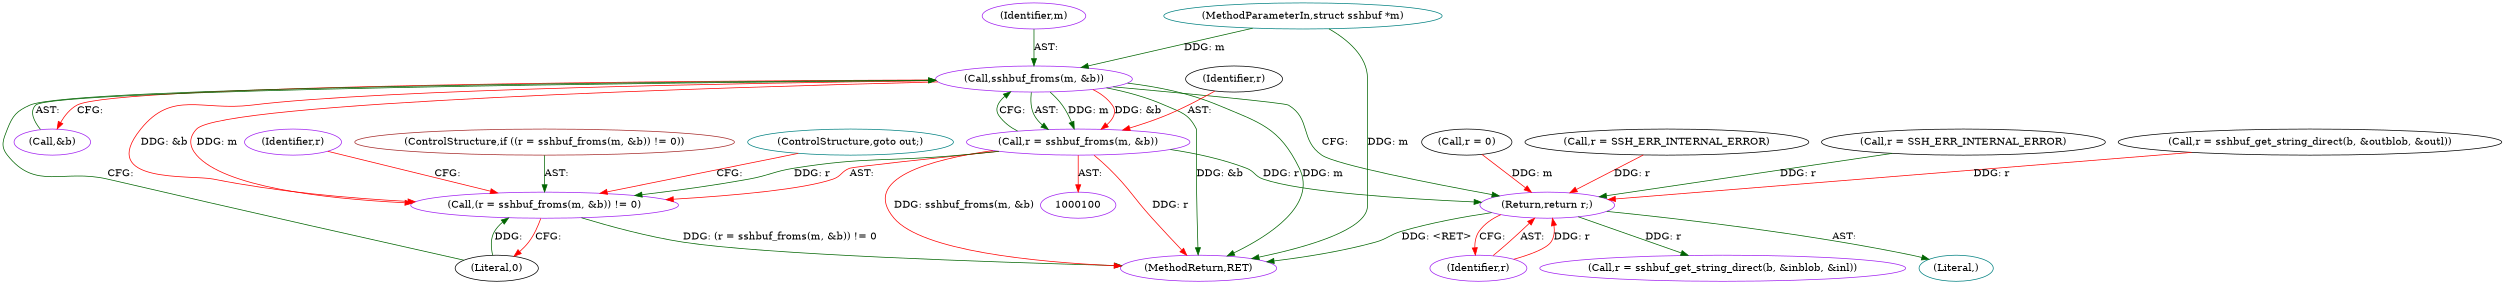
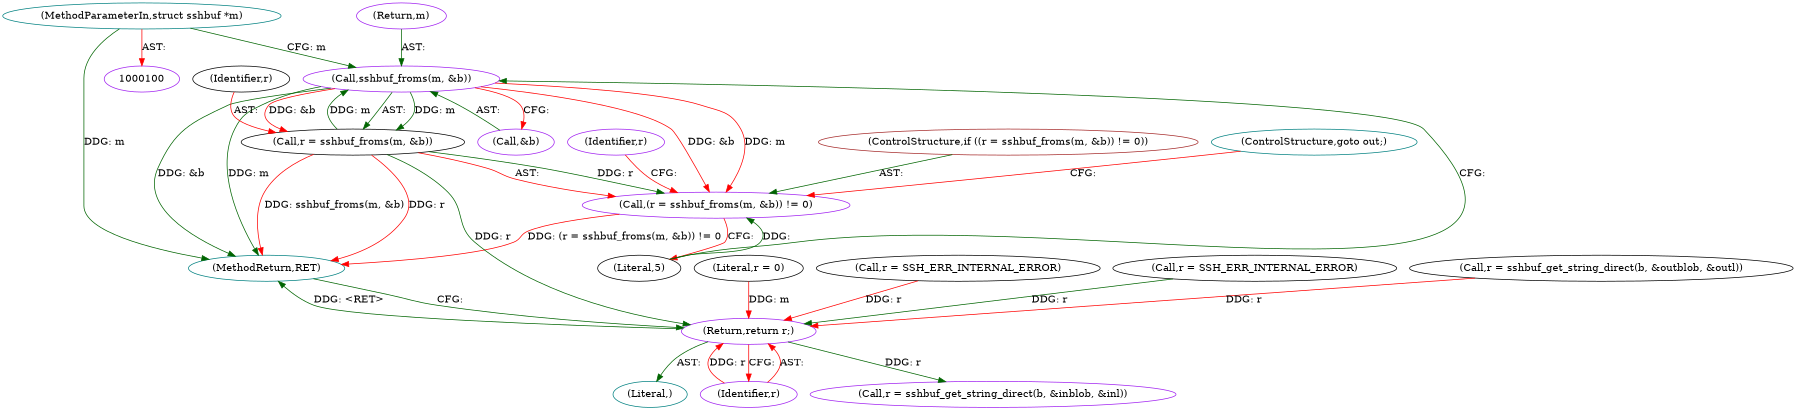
  digraph {
    node [color=purple]
    edge [color=darkgreen]
    n1 [color=teal label="(MethodParameterIn,struct sshbuf *m)"]
    n2 [label="(Call,sshbuf_froms(m, &b))"]
-   n3 [label="(MethodReturn,RET)"]
+   n3 [color=teal label="(MethodReturn,RET)"]
    1000100
    n5 [label="(Call,(r = sshbuf_froms(m, &b)) != 0)"]
-   n6 [label="(Call,r = sshbuf_froms(m, &b))"]
+   n6 [color=black label="(Call,r = sshbuf_froms(m, &b))"]
    n7 [label="(Call,&b)"]
    n8 [label="(Return,return r;)"]
-   n9 [color=black label="(Literal,0)"]
+   n9 [color=black label="(Literal,5)"]
    n10 [color=brown label="(ControlStructure,if ((r = sshbuf_froms(m, &b)) != 0))"]
    n11 [label="(Identifier,r)"]
    n12 [color=teal label="(Literal,)"]
    n13 [label="(Call,r = sshbuf_get_string_direct(b, &inblob, &inl))"]
-   n14 [label="(Identifier,m)"]
+   n14 [label="(Return,m)"]
    n15 [color=black label="(Identifier,r)"]
-   n16 [color=black label="(Call,r = 0)"]
+   n16 [color=black label="(Literal,r = 0)"]
    n17 [color=black label="(Call,r = SSH_ERR_INTERNAL_ERROR)"]
    n18 [color=teal label="(ControlStructure,goto out;)"]
    n19 [label="(Identifier,r)"]
    n20 [color=black label="(Call,r = SSH_ERR_INTERNAL_ERROR)"]
    n21 [color=black label="(Call,r = sshbuf_get_string_direct(b, &outblob, &outl))"]
-   n1 -> n2 [label="DDG: m"]
+   n1 -> n2 [label="CFG: m"]
    n1 -> n3 [label="DDG: m"]
-   n6 -> 1000100 [color=red label="AST: "]
+   n1 -> 1000100 [color=red label="AST: "]
    n2 -> n3 [label="DDG: &b"]
    n2 -> n3 [label="DDG: m"]
    n2 -> n5 [color=red label="DDG: m"]
    n2 -> n5 [color=red label="DDG: &b"]
    n2 -> n6 [label="AST: "]
    n2 -> n6 [label="DDG: m"]
    n2 -> n6 [color=red label="DDG: &b"]
    n2 -> n7 [color=red label="CFG: "]
-   n2 -> n8 [label="CFG: "]
-   n5 -> n3 [label="DDG: (r = sshbuf_froms(m, &b)) != 0"]
+   n3 -> n8 [label="CFG: "]
+   n5 -> n3 [color=red label="DDG: (r = sshbuf_froms(m, &b)) != 0"]
    n5 -> n9 [color=red label="CFG: "]
-   n6 -> n2 [label="CFG: "]
+   n6 -> n2 [label="DDG: m"]
    n6 -> n3 [color=red label="DDG: sshbuf_froms(m, &b)"]
    n6 -> n3 [color=red label="DDG: r"]
    n6 -> n5 [color=red label="AST: "]
    n6 -> n5 [label="DDG: r"]
    n6 -> n8 [label="DDG: r"]
    n7 -> n2 [label="AST: "]
    n8 -> n3 [label="DDG: <RET>"]
    n8 -> n11 [color=red label="CFG: "]
    n8 -> n12 [label="AST: "]
    n8 -> n13 [label="DDG: r"]
    n9 -> n2 [label="CFG: "]
    n9 -> n5 [label="DDG: "]
    n10 -> n5 [label="AST: "]
    n11 -> n8 [color=red label="AST: "]
    n11 -> n8 [color=red label="DDG: r"]
    n14 -> n2 [label="AST: "]
    n15 -> n6 [color=red label="AST: "]
    n16 -> n8 [color=red label="DDG: m"]
    n17 -> n8 [color=red label="DDG: r"]
    n18 -> n5 [color=red label="CFG: "]
    n19 -> n5 [color=red label="CFG: "]
    n20 -> n8 [label="DDG: r"]
    n21 -> n8 [color=red label="DDG: r"]
  }
